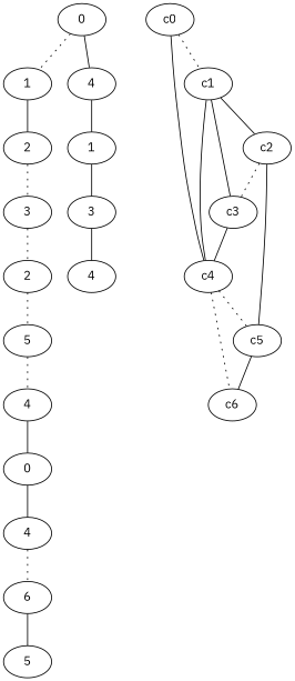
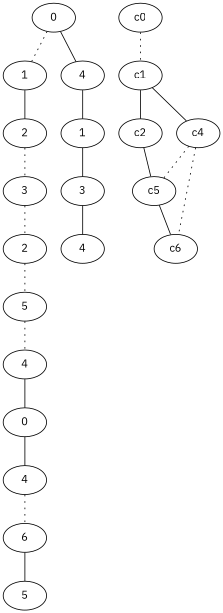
  graph {
    fontname="IBM Plex Sans"
    node [fontname="IBM Plex Sans"]
    edge [fontname="IBM Plex Sans"]
    n1 [label=0]
    n2 [label=1]
    n3 [label=4]
    n4 [label=2]
    n5 [label=1]
    n6 [label=3]
    n7 [label=2]
    n8 [label=5]
    n9 [label=4]
    n10 [label=0]
    n11 [label=4]
    n12 [label=6]
    n13 [label=5]
    n14 [label=3]
    n15 [label=4]
    c0
    c1
    c4
    c2
-   c3
    c5
    c6
    n1 -- n2 [style=dotted]
    n1 -- n3
    n2 -- n4
    n3 -- n5
    n4 -- n6 [style=dotted]
    n5 -- n14
    n6 -- n7 [style=dotted]
    n7 -- n8 [style=dotted]
    n8 -- n9 [style=dotted]
    n9 -- n10
    n10 -- n11
    n11 -- n12 [style=dotted]
    n12 -- n13
    n14 -- n15
    c0 -- c1 [style=dotted]
-   c0 -- c4
    c1 -- c4
    c1 -- c2
-   c1 -- c3
    c4 -- c5 [style=dotted]
    c4 -- c6 [style=dotted]
-   c2 -- c3 [style=dotted]
    c2 -- c5 [style=solid]
-   c3 -- c4
    c5 -- c6
  }
